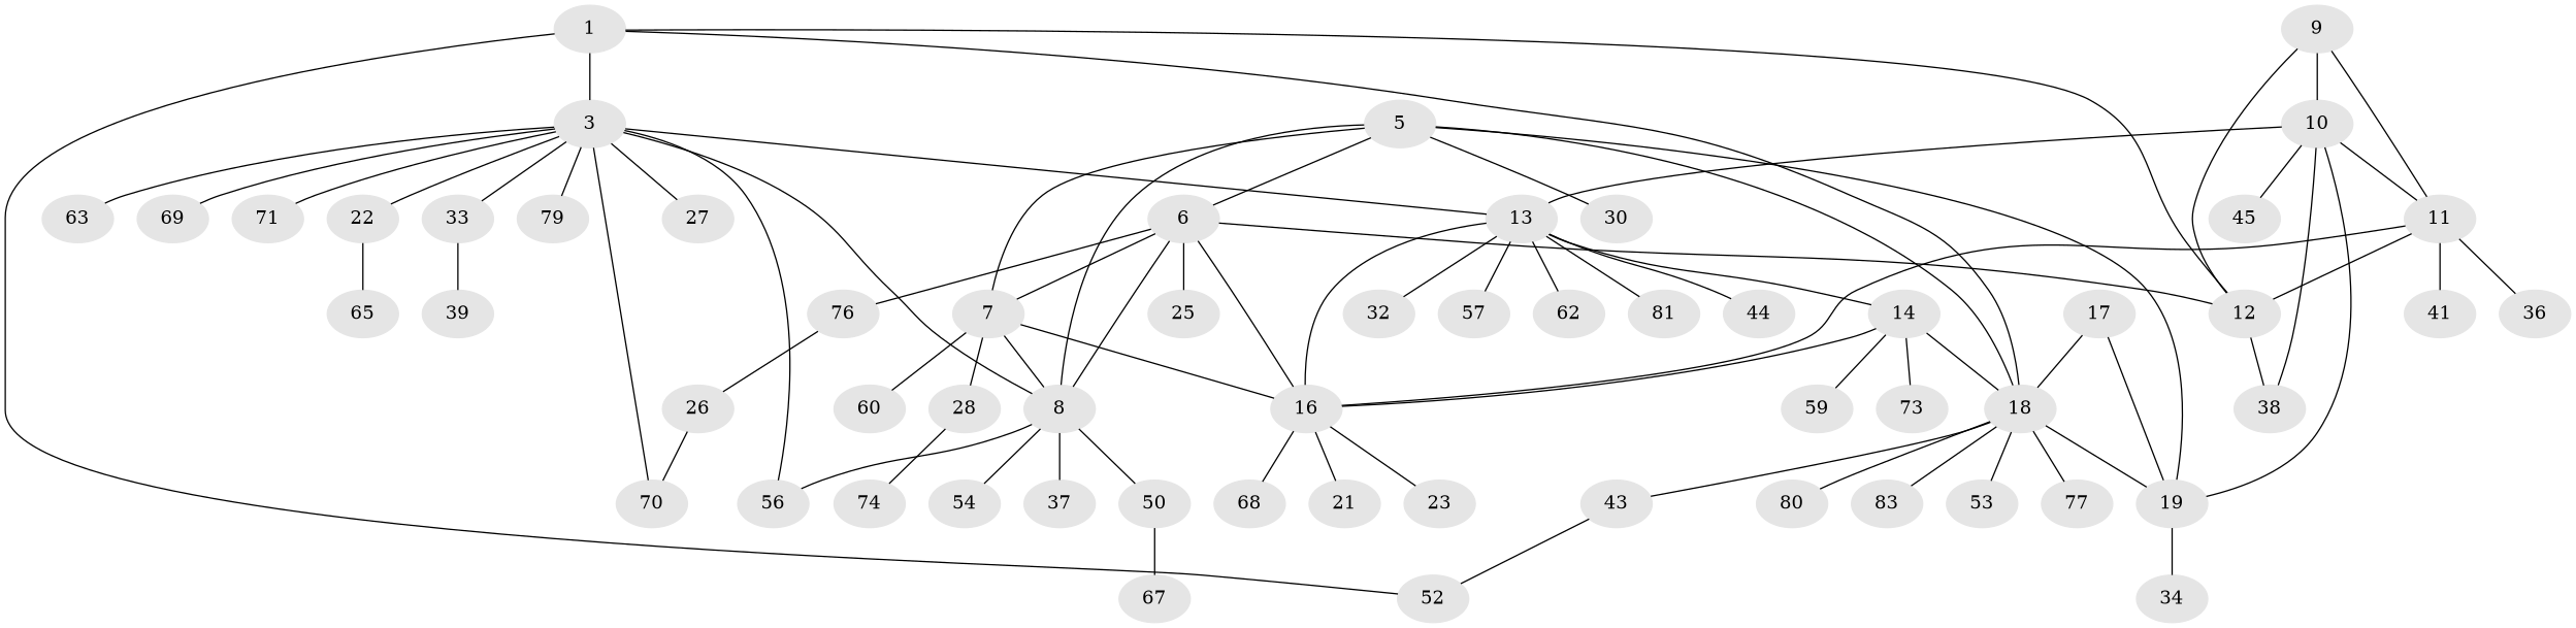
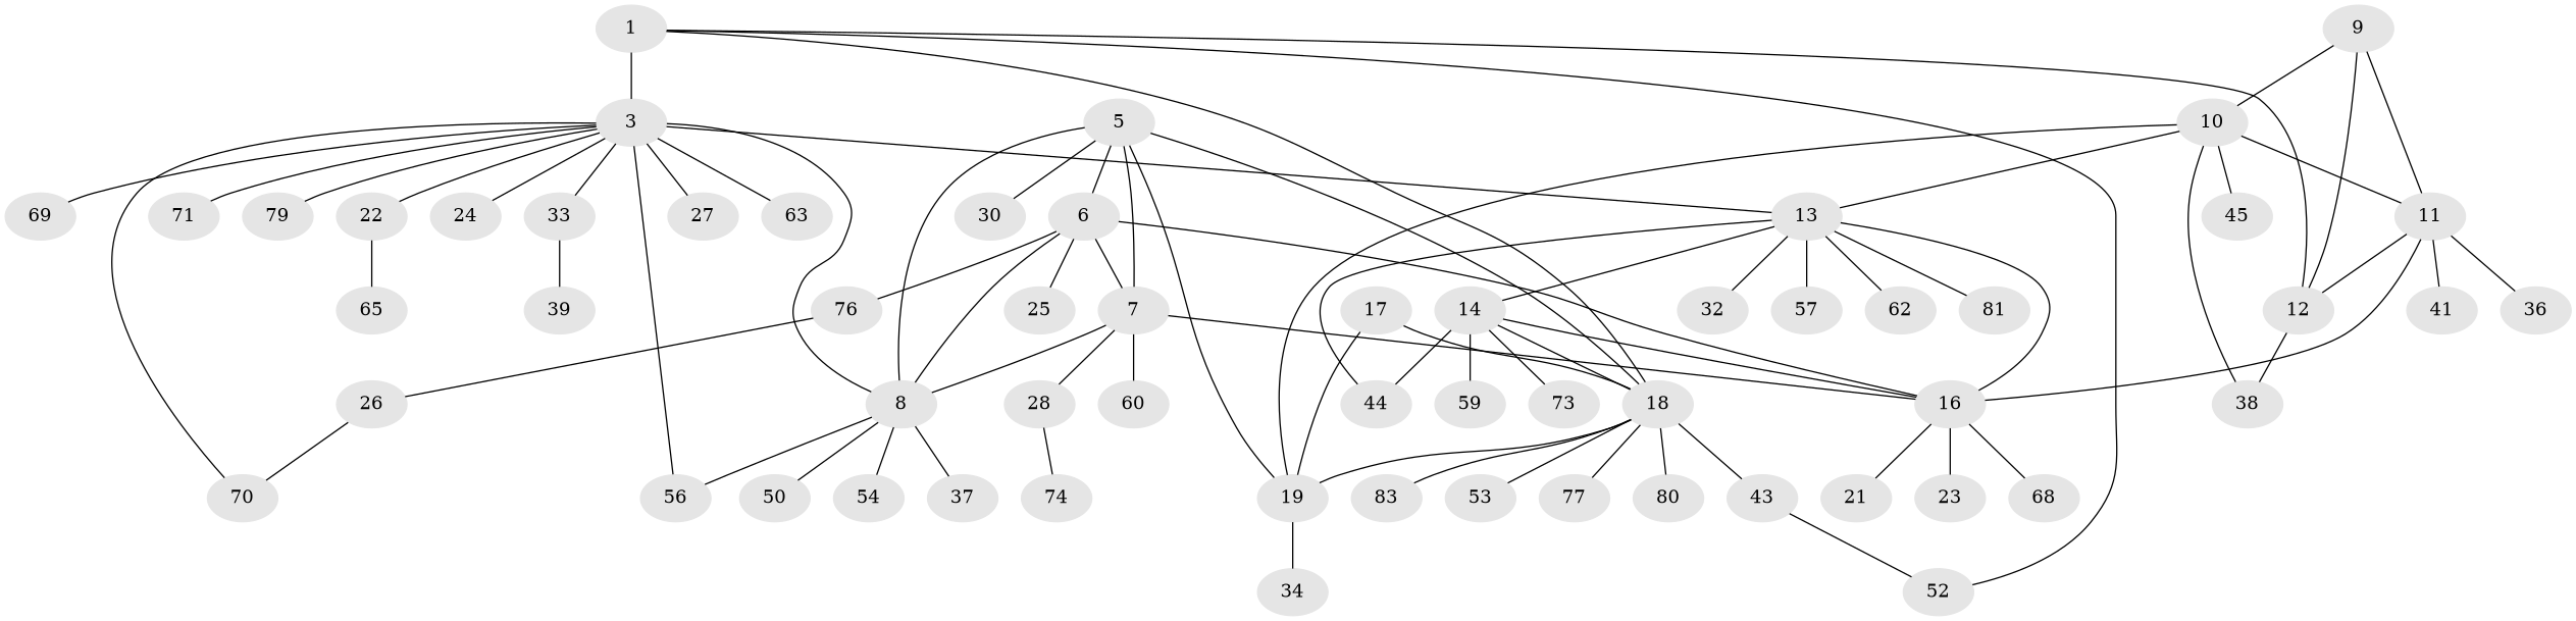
  graph {
    node [color=gray90 style=filled]
    1 [super="+2"]
    3 [super="+4"]
    12 [super="+46"]
    18 [super="+20"]
    52
    8 [super="+64"]
    13 [super="+15"]
    22 [super="+40"]
+   24 [super="+58"]
    27
    33 [super="+61"]
    56
    63
    69
    70
    71
    79
    38
    19 [super="+55"]
    83
    43
    53
    77
    80
    37
    50
    54
    16 [super="+51"]
    14 [super="+29"]
    32
    57
    62
    81
    44
    65
    39
    5 [super="+66"]
    6 [super="+31"]
    7 [super="+47"]
    30
    25
    76
    28
    60 [super="+75"]
    34
    21
    23
    68
    26 [super="+49"]
    74
-   67
    9 [super="+42"]
    10
    11 [super="+72"]
    45
    36 [super="+78"]
    41
    59
    73
    17 [super="+48"]
    1 -- 3 [weight=4]
    1 -- 12
    1 -- 18
    1 -- 52
    3 -- 8
    3 -- 13
    3 -- 22
+   3 -- 24
    3 -- 27
    3 -- 33
    3 -- 56
    3 -- 63
    3 -- 69
    3 -- 70
    3 -- 71
    3 -- 79
    12 -- 38
    18 -- 19 [weight=2]
    18 -- 83
    18 -- 43
    18 -- 53
    18 -- 77
    18 -- 80
    8 -- 56
    8 -- 37
    8 -- 50
    8 -- 54
    13 -- 16 [weight=2]
    13 -- 14 [weight=2]
    13 -- 32
    13 -- 57
    13 -- 62
    13 -- 81
    13 -- 44
    22 -- 65
    33 -- 39
    19 -- 34
    43 -- 52
-   50 -- 67
    16 -- 21
    16 -- 23
    16 -- 68
    14 -- 18
    14 -- 16
+   14 -- 44
    14 -- 59
    14 -- 73
    5 -- 18
    5 -- 8
    5 -- 19
    5 -- 6
    5 -- 7
    5 -- 30
-   6 -- 12
    6 -- 8
    6 -- 16
    6 -- 7
    6 -- 25
    6 -- 76
    7 -- 8
    7 -- 16
    7 -- 28
    7 -- 60
    76 -- 26
    28 -- 74
    26 -- 70
    9 -- 12
    9 -- 10
    9 -- 11
    10 -- 13
    10 -- 38
    10 -- 19
    10 -- 11
    10 -- 45
    11 -- 12
    11 -- 16
    11 -- 36
    11 -- 41
    17 -- 18 [weight=2]
    17 -- 19
  }
